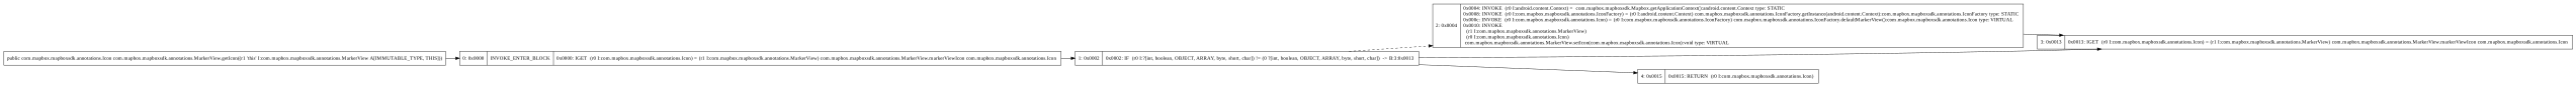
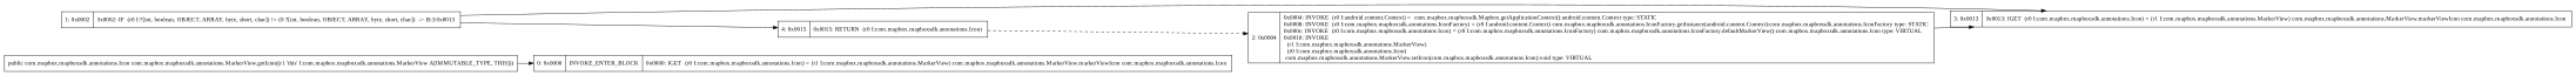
  digraph {
    fontname="Liberation Serif"
    rankdir=LR
    node [fontname="Liberation Serif" shape=record]
    edge [fontname="Liberation Serif"]
    n1 [label="{0\:\ 0x0000|INVOKE_ENTER_BLOCK\l|0x0000: IGET  (r0 I:com.mapbox.mapboxsdk.annotations.Icon) = (r1 I:com.mapbox.mapboxsdk.annotations.MarkerView) com.mapbox.mapboxsdk.annotations.MarkerView.markerViewIcon com.mapbox.mapboxsdk.annotations.Icon \l}"]
    n2 [label="{1\:\ 0x0002|0x0002: IF  (r0 I:?[int, boolean, OBJECT, ARRAY, byte, short, char]) != (0 ?[int, boolean, OBJECT, ARRAY, byte, short, char])  \-\> B:3:0x0013 \l}"]
    n3 [label="{2\:\ 0x0004|0x0004: INVOKE  (r0 I:android.content.Context) =  com.mapbox.mapboxsdk.Mapbox.getApplicationContext():android.content.Context type: STATIC \l0x0008: INVOKE  (r0 I:com.mapbox.mapboxsdk.annotations.IconFactory) = (r0 I:android.content.Context) com.mapbox.mapboxsdk.annotations.IconFactory.getInstance(android.content.Context):com.mapbox.mapboxsdk.annotations.IconFactory type: STATIC \l0x000c: INVOKE  (r0 I:com.mapbox.mapboxsdk.annotations.Icon) = (r0 I:com.mapbox.mapboxsdk.annotations.IconFactory) com.mapbox.mapboxsdk.annotations.IconFactory.defaultMarkerView():com.mapbox.mapboxsdk.annotations.Icon type: VIRTUAL \l0x0010: INVOKE  \l  (r1 I:com.mapbox.mapboxsdk.annotations.MarkerView)\l  (r0 I:com.mapbox.mapboxsdk.annotations.Icon)\l com.mapbox.mapboxsdk.annotations.MarkerView.setIcon(com.mapbox.mapboxsdk.annotations.Icon):void type: VIRTUAL \l}"]
    n4 [label="{3\:\ 0x0013|0x0013: IGET  (r0 I:com.mapbox.mapboxsdk.annotations.Icon) = (r1 I:com.mapbox.mapboxsdk.annotations.MarkerView) com.mapbox.mapboxsdk.annotations.MarkerView.markerViewIcon com.mapbox.mapboxsdk.annotations.Icon \l}"]
    n5 [label="{4\:\ 0x0015|0x0015: RETURN  (r0 I:com.mapbox.mapboxsdk.annotations.Icon) \l}"]
    n6 [label="{public com.mapbox.mapboxsdk.annotations.Icon com.mapbox.mapboxsdk.annotations.MarkerView.getIcon((r1 'this' I:com.mapbox.mapboxsdk.annotations.MarkerView A[IMMUTABLE_TYPE, THIS])) }"]
-   n1 -> n2
-   n2 -> n3 [style=dashed]
+   n5 -> n3 [style=dashed]
    n2 -> n4
    n2 -> n5
    n3 -> n4
    n6 -> n1
  }
